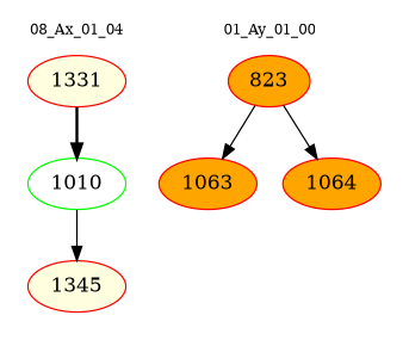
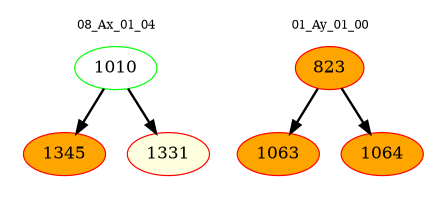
  digraph {
    node [color=red fillcolor=orange style=filled]
    edge [color=black style=bold]
    n1 [color=green fillcolor=white label=1010]
-   n2 [fillcolor=lightyellow label=1345]
+   n2 [label=1345]
    n3 [fillcolor=lightyellow label=1331]
    n4 [label=823]
    n5 [label=1063]
    n6 [label=1064]
    subgraph cluster_1 {
      color=white
      fontsize=10
      label="08_Ax_01_04"
      n1
      n2
      n3
    }
    subgraph cluster_2 {
      color=white
      fontsize=10
      label="01_Ay_01_00"
      n4
      n5
      n6
    }
-   n1 -> n2 [style=solid]
-   n3 -> n1
-   n4 -> n5 [style=solid]
-   n4 -> n6 [style=solid]
+   n1 -> n2
+   n1 -> n3
+   n4 -> n5
+   n4 -> n6
  }
